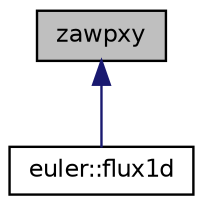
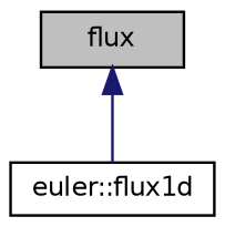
  digraph {
    rankdir=TB
    node [color=black fontname=Helvetica fontsize=10 shape=record]
-   n1 [fillcolor=grey75 fontcolor=black height=0.2 label=zawpxy style=filled width=0.4]
+   n1 [fillcolor=grey75 fontcolor=black height=0.2 label=flux style=filled width=0.4]
    n2 [height=0.2 label="euler::flux1d" width=0.4]
    n1 -> n2 [color=midnightblue dir=back fontname=Helvetica fontsize=10 labelfontname=Helvetica labelfontsize=10 style=solid]
  }
